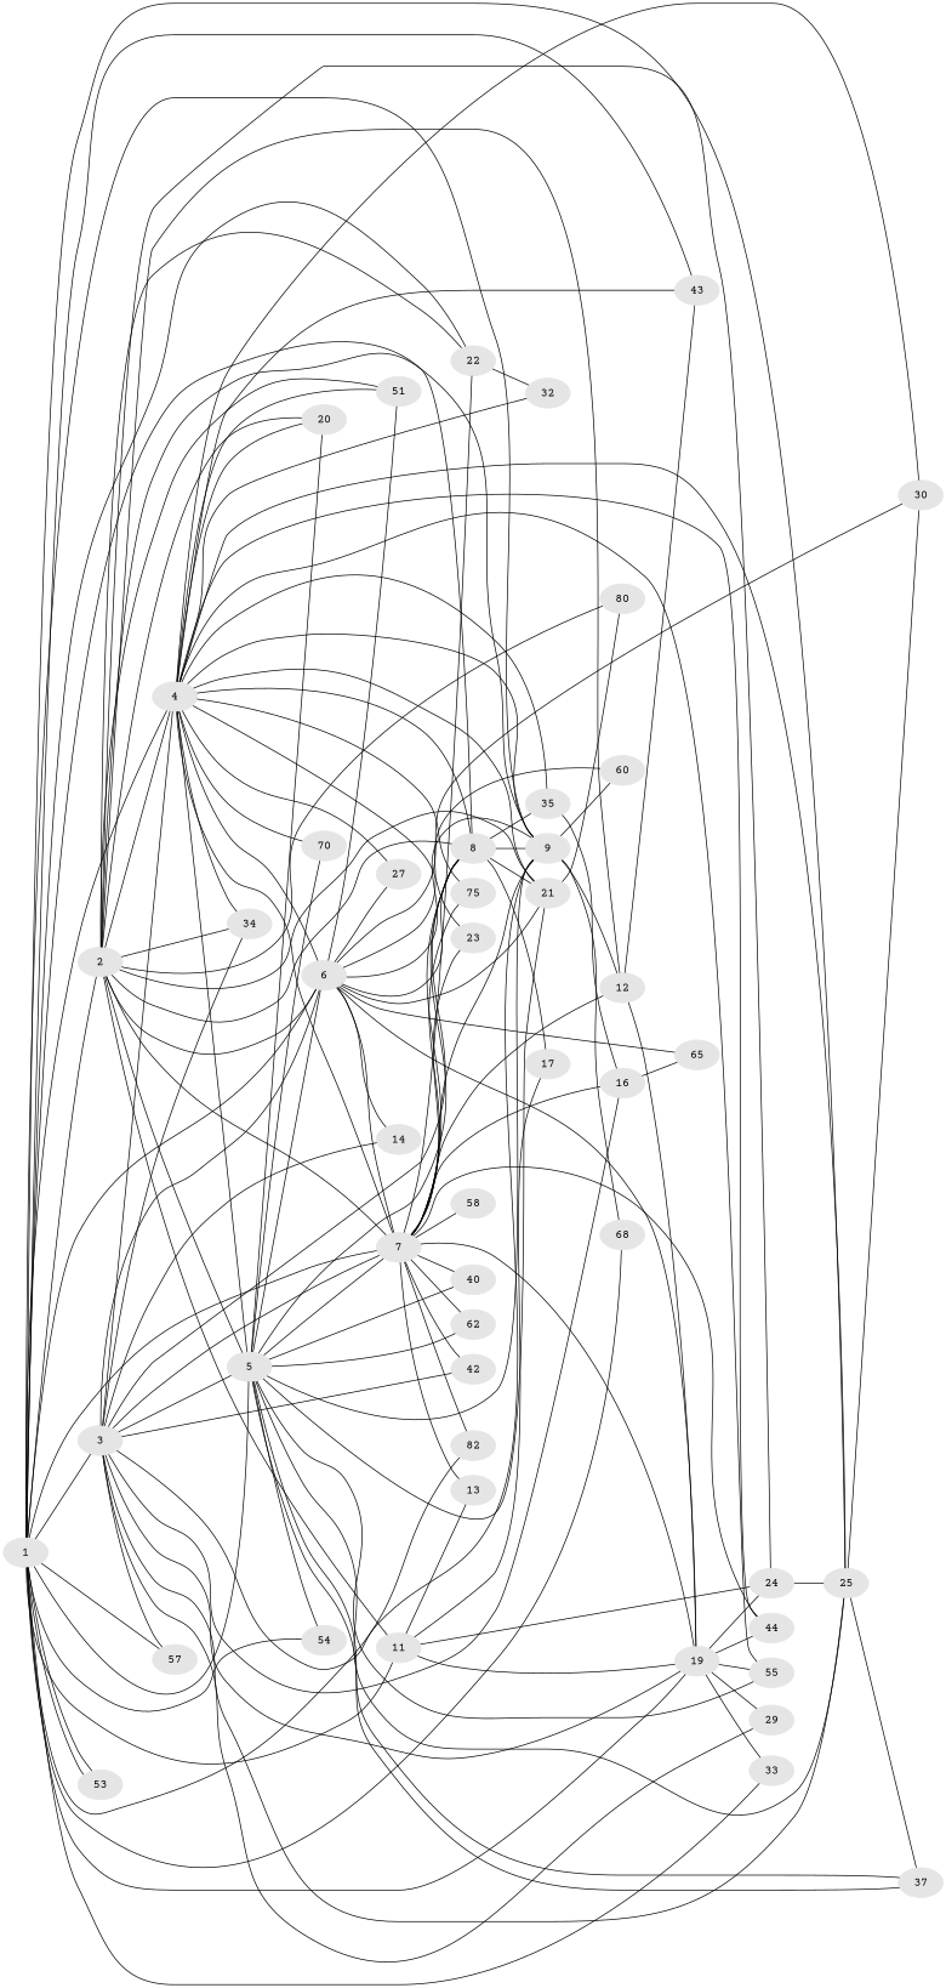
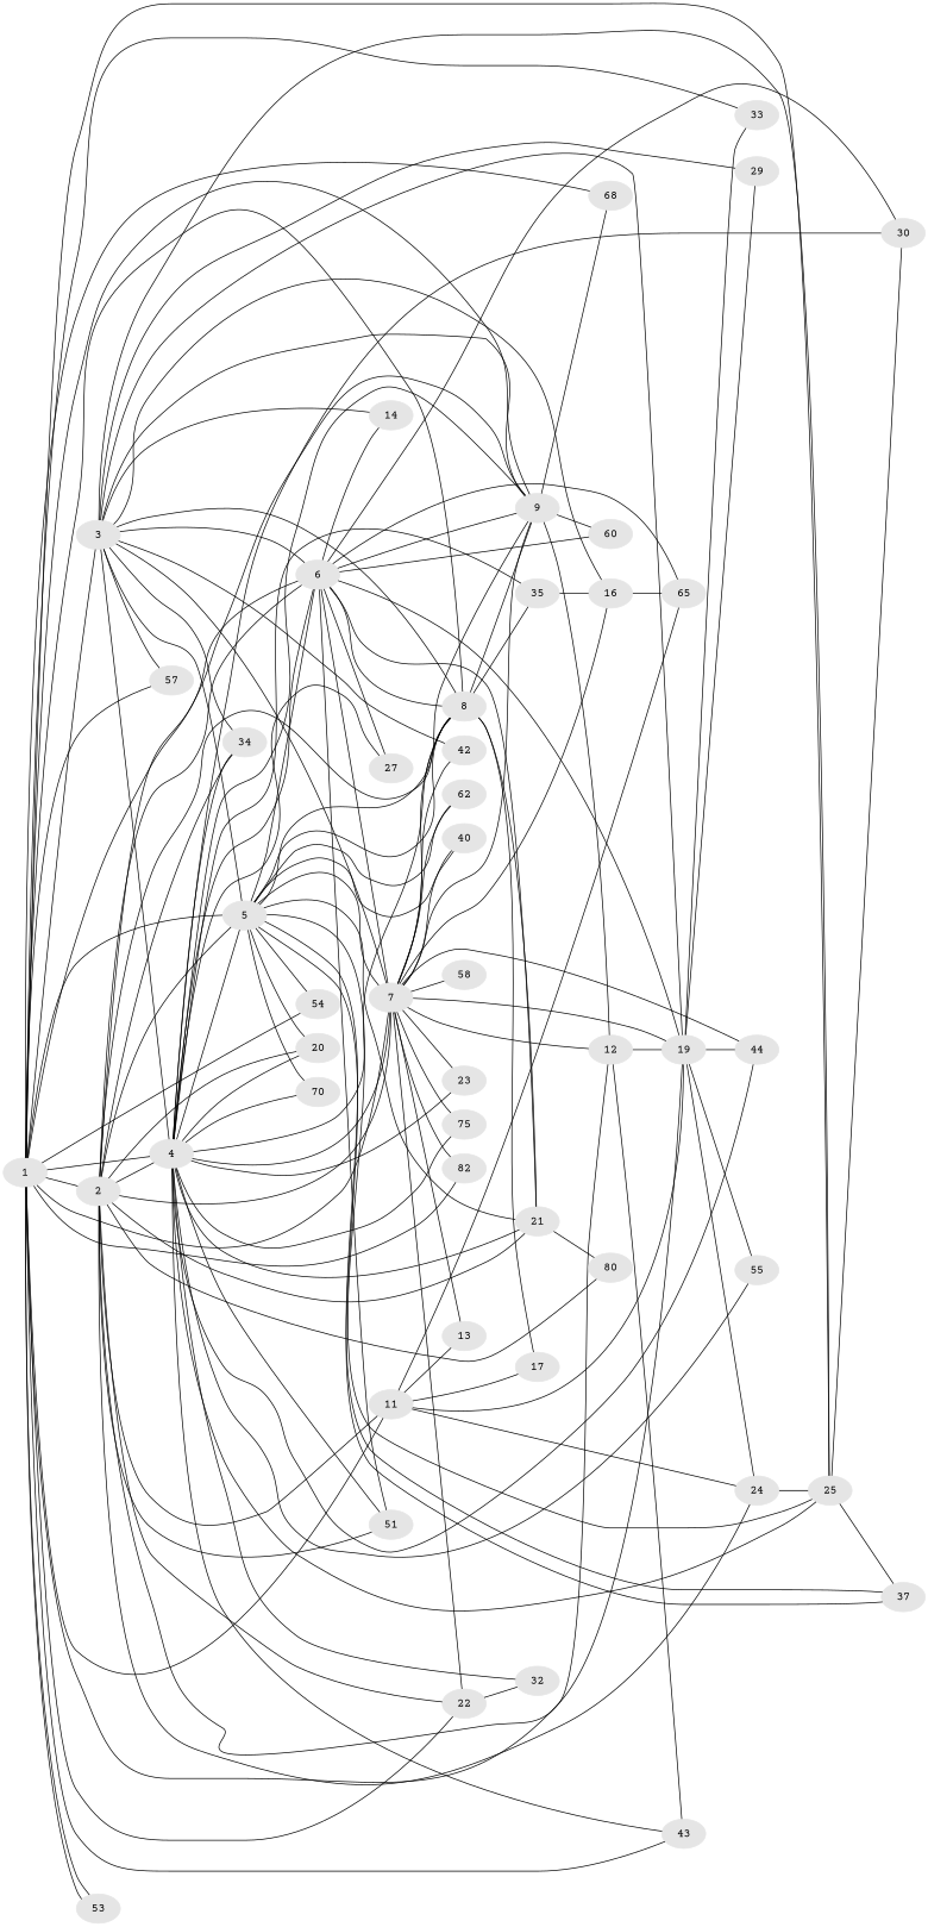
  graph {
    fontname="Courier Prime"
    rankdir=LR
    node [color=gray90 fontname="Courier Prime" style=filled]
    edge [fontname="Courier Prime"]
    1 [super="+31"]
    2
    3
    4 [super="+18+48+47"]
    5
    6
    7 [super="+10"]
    8 [super="+76"]
    9
    11 [super="+77+28"]
    19 [super="+71+67+38"]
    22 [super="+26"]
    25 [super="+39+66"]
    33
    43
    53
    54
    57
    68
    82
    12 [super="+36+46"]
    20 [super="+72"]
    21 [super="+41+61+49"]
    24
    34 [super="+59"]
    51 [super="+64"]
    80
    14
    16
    29
    42
    23
    27
    30
    32
    35
    44 [super="+52"]
    55
    70
    75
    37 [super="+69"]
    40 [super="+56"]
    62
    60
    65 [super="+81"]
    13
    58
    17
    1 -- 2
    1 -- 3
    1 -- 4
    1 -- 5
    1 -- 6
    1 -- 7 [weight=2]
    1 -- 8
    1 -- 9
    1 -- 11 [weight=2]
    1 -- 19
    1 -- 22
    1 -- 25
    1 -- 33
    1 -- 43
    1 -- 53
    1 -- 53
    1 -- 54
    1 -- 57
    1 -- 68
    1 -- 82
    2 -- 4
    2 -- 5
    2 -- 6
    2 -- 7 [weight=2]
    2 -- 8
    2 -- 9
    2 -- 11
    2 -- 22
    2 -- 12
    2 -- 20
    2 -- 21
    2 -- 24
    2 -- 34
    2 -- 51
    2 -- 80
    3 -- 4
    3 -- 5
    3 -- 6
    3 -- 7 [weight=2]
    3 -- 8
    3 -- 9
    3 -- 19
    3 -- 25
    3 -- 57
    3 -- 34
    3 -- 14
    3 -- 16
    3 -- 29
    3 -- 42
    4 -- 5
    4 -- 6
    4 -- 7 [weight=2]
    4 -- 8 [weight=2]
    4 -- 9
    4 -- 25
    4 -- 43
    4 -- 20
    4 -- 21
    4 -- 34
    4 -- 51
    4 -- 23
    4 -- 27
    4 -- 30
    4 -- 32
    4 -- 35
    4 -- 44
    4 -- 55
    4 -- 70
    4 -- 75
    5 -- 6
    5 -- 7 [weight=2]
    5 -- 8
    5 -- 9
    5 -- 25
    5 -- 54
    5 -- 20
    5 -- 21
-   5 -- 55
    5 -- 70
    5 -- 37
    5 -- 37
    5 -- 40
    5 -- 62
    6 -- 7 [weight=2]
    6 -- 8
    6 -- 9
    6 -- 19
    6 -- 21
    6 -- 51
    6 -- 14
    6 -- 27
    6 -- 30
    6 -- 60
    6 -- 65
    7 -- 8 [weight=2]
    7 -- 9 [weight=2]
    7 -- 19
    7 -- 22
    7 -- 82
    7 -- 12
    7 -- 16
    7 -- 42
    7 -- 23
    7 -- 44
    7 -- 75
    7 -- 40 [weight=2]
    7 -- 62
    7 -- 13
    7 -- 58 [weight=2]
    8 -- 9
    8 -- 21
    8 -- 35
    8 -- 17
    9 -- 68
    9 -- 12
    9 -- 60
    11 -- 19
    11 -- 24
+   11 -- 65
    11 -- 13
    11 -- 17
    19 -- 33
    19 -- 24
    19 -- 29
    19 -- 44 [weight=2]
    19 -- 55
    22 -- 32
    25 -- 30
    25 -- 37
    12 -- 19 [weight=3]
    12 -- 43
    21 -- 80
    24 -- 25
    16 -- 65
    35 -- 16
  }
